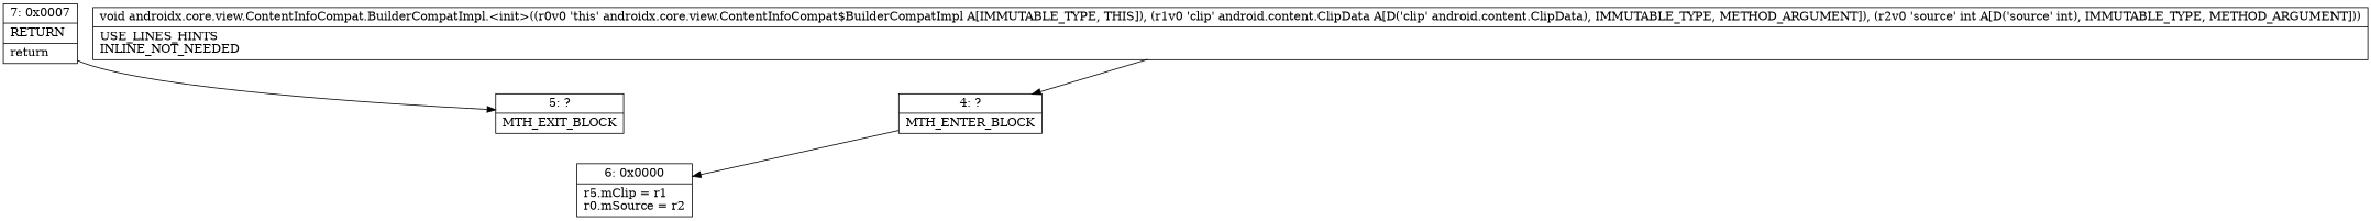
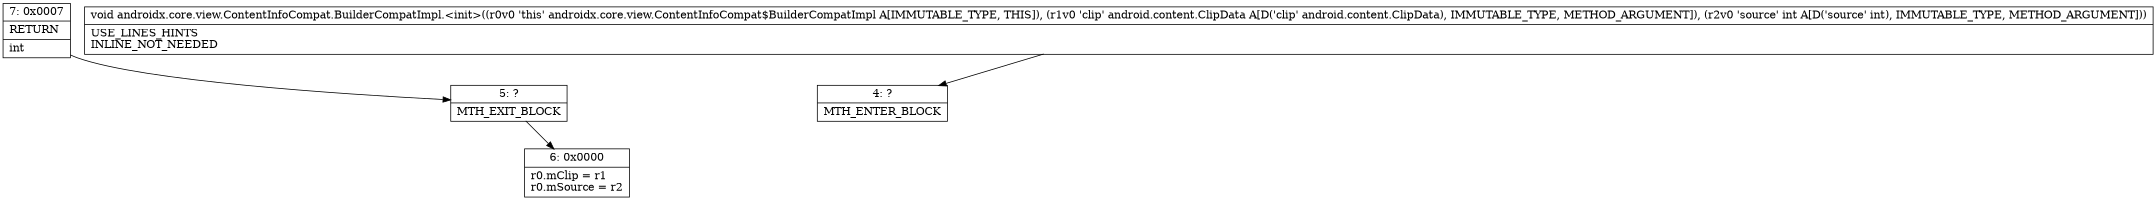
  digraph {
    node [shape=record]
    n1 [label="{4\:\ ?|MTH_ENTER_BLOCK\l}"]
-   n2 [label="{6\:\ 0x0000|r5.mClip = r1\lr0.mSource = r2\l}"]
-   n3 [label="{7\:\ 0x0007|RETURN\l|return\l}"]
+   n2 [label="{6\:\ 0x0000|r0.mClip = r1\lr0.mSource = r2\l}"]
+   n3 [label="{7\:\ 0x0007|RETURN\l|int\l}"]
    n4 [label="{5\:\ ?|MTH_EXIT_BLOCK\l}"]
    n5 [label="{void androidx.core.view.ContentInfoCompat.BuilderCompatImpl.\<init\>((r0v0 'this' androidx.core.view.ContentInfoCompat$BuilderCompatImpl A[IMMUTABLE_TYPE, THIS]), (r1v0 'clip' android.content.ClipData A[D('clip' android.content.ClipData), IMMUTABLE_TYPE, METHOD_ARGUMENT]), (r2v0 'source' int A[D('source' int), IMMUTABLE_TYPE, METHOD_ARGUMENT]))  | USE_LINES_HINTS\lINLINE_NOT_NEEDED\l}"]
-   n1 -> n2
+   n4 -> n2
    n3 -> n4
    n5 -> n1
  }
